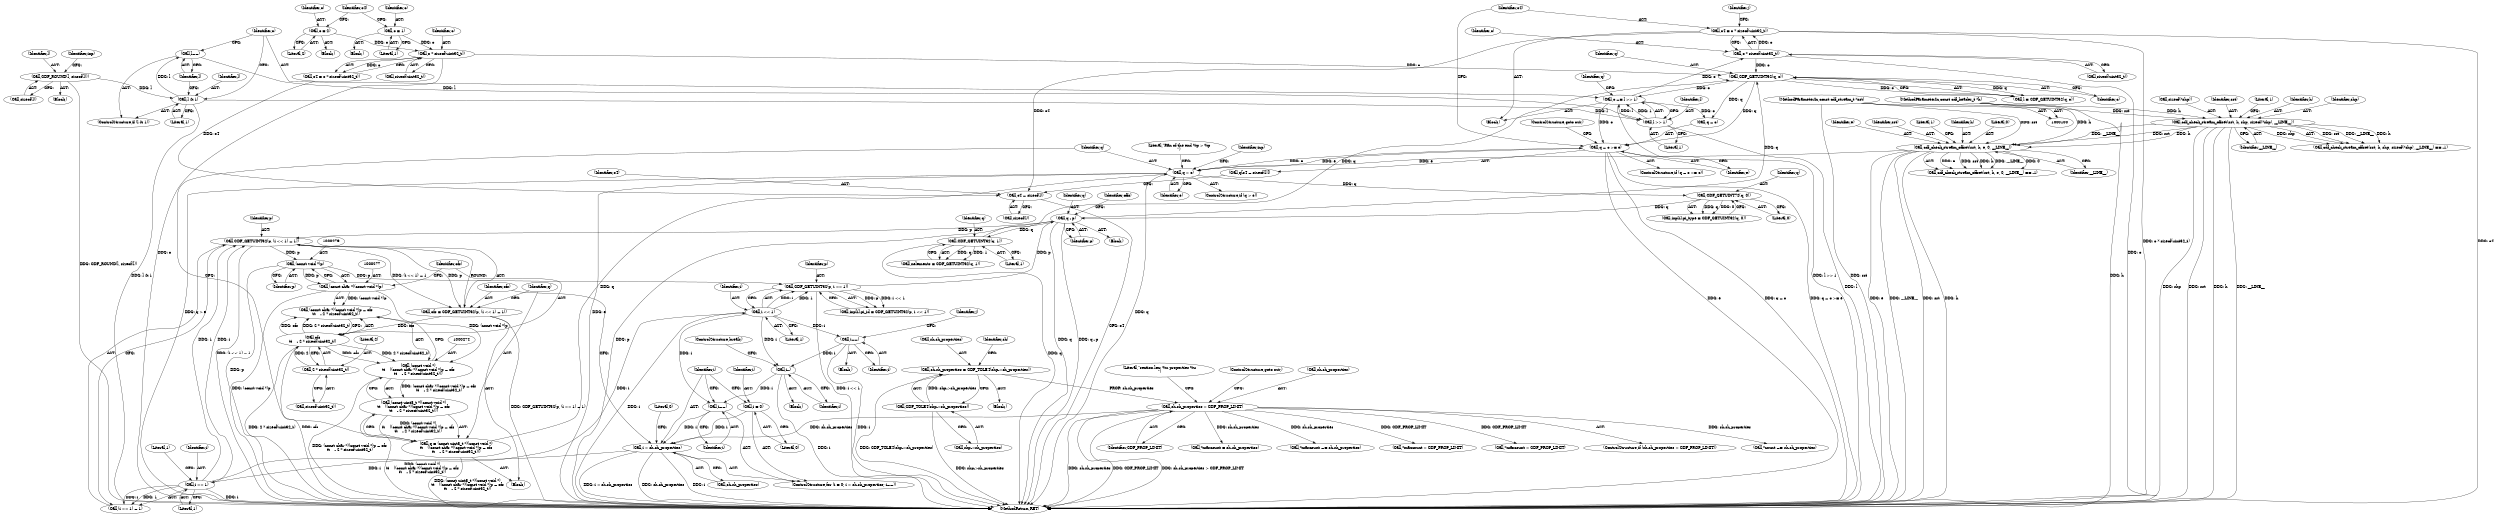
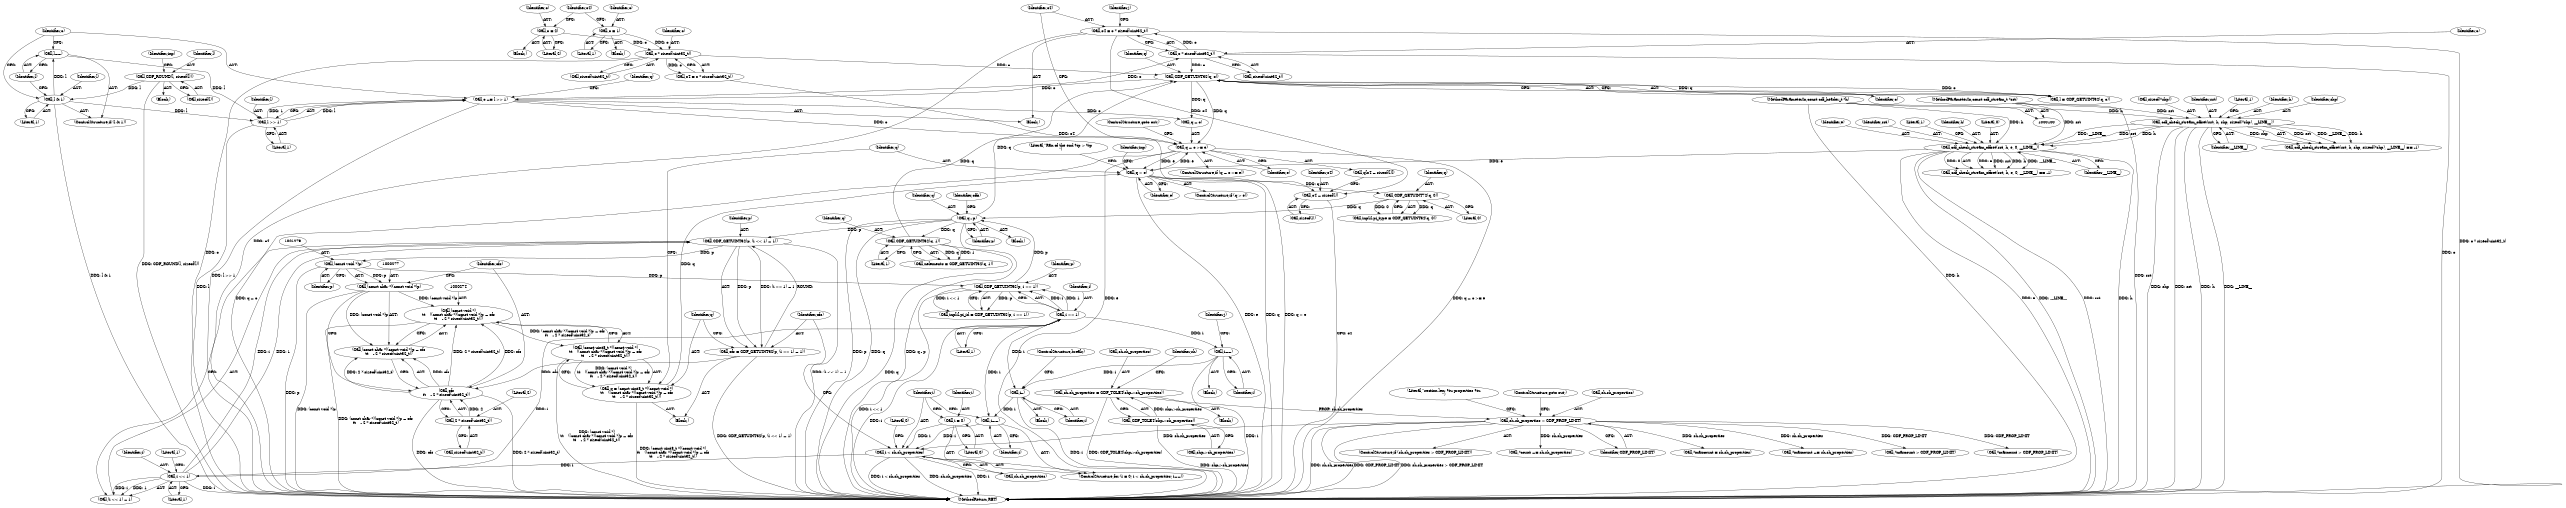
  digraph {
    n1 [label="(Call,o4 = o * sizeof(uint32_t))"]
    n2 [label="(Call,o * sizeof(uint32_t))"]
    n3 [label="(Call,o4 + sizeof(l))"]
    n4 [label="(MethodReturn,RET)"]
    n5 [label="(Block,)"]
    n6 [label="(Call,CDF_GETUINT32(q, o))"]
    n7 [label="(Call,sizeof(uint32_t))"]
    n8 [label="(Call,sizeof(l))"]
    n9 [label="(Call,o += l >> 1)"]
    n10 [label="(Call,q + o >= e)"]
    n11 [label="(Call,q + o)"]
    n12 [label="(Identifier,o)"]
    n13 [label="(Call,l = CDF_GETUINT32(q, o))"]
    n14 [label="(Call,l >> 1)"]
    n15 [label="(Literal,1)"]
    n16 [label="(Call,q > e)"]
    n17 [label="(ControlStructure,if (q + o >= e))"]
    n18 [label="(Identifier,e)"]
    n19 [label="(Call,q[o4 + sizeof(l)])"]
    n20 [label="(Call,l++)"]
    n21 [label="(ControlStructure,if (l & 1))"]
    n22 [label="(Identifier,l)"]
    n23 [label="(Call,l & 1)"]
    n24 [label="(Literal,1)"]
    n25 [label="(Call,CDF_ROUND(l, sizeof(l)))"]
    n26 [label="(Block,)"]
    n27 [label="(Call,sizeof(l))"]
    n28 [label="(Call,CDF_GETUINT32(q, 1))"]
    n29 [label="(Literal,1)"]
    n30 [label="(Call,nelements = CDF_GETUINT32(q, 1))"]
    n31 [label="(Call,q - p)"]
    n32 [label="(Call,CDF_GETUINT32(p, (i << 1) + 1))"]
    n33 [label="(Identifier,p)"]
    n34 [label="(Block,)"]
    n35 [label="(Call,(const void *)p)"]
    n36 [label="(Call,ofs = CDF_GETUINT32(p, (i << 1) + 1))"]
    n37 [label="(Call,(i << 1) + 1)"]
    n38 [label="(Call,CDF_GETUINT72(q, 0))"]
    n39 [label="(Call,inp[i].pi_type = CDF_GETUINT32(q, 0))"]
    n40 [label="(Literal,0)"]
    n41 [label="(ControlStructure,if (q > e))"]
    n42 [label="(Identifier,e)"]
    n43 [label="(Call,q = (const uint8_t *)(const void *)\n\t\t    ((const char *)(const void *)p + ofs\n\t\t    - 2 * sizeof(uint32_t)))"]
    n44 [label="(Call,(const uint8_t *)(const void *)\n\t\t    ((const char *)(const void *)p + ofs\n\t\t    - 2 * sizeof(uint32_t)))"]
    n45 [label="(Block,)"]
    n46 [label="(Call,(const void *)\n\t\t    ((const char *)(const void *)p + ofs\n\t\t    - 2 * sizeof(uint32_t)))"]
    n47 [label="(Call,(const char *)(const void *)p + ofs\n\t\t    - 2 * sizeof(uint32_t))"]
    n48 [label="(Call,ofs\n\t\t    - 2 * sizeof(uint32_t))"]
    n49 [label="(Call,(const char *)(const void *)p)"]
    n50 [label="(Call,CDF_GETUINT32(p, i << 1))"]
    n51 [label="(Identifier,p)"]
    n52 [label="(Call,i << 1)"]
    n53 [label="(Call,inp[i].pi_id = CDF_GETUINT32(p, i << 1))"]
    n54 [label="(Call,i << 1)"]
    n55 [label="(Literal,1)"]
    n56 [label="(Call,i++)"]
    n57 [label="(Call,i--)"]
    n58 [label="(Call,i++)"]
    n59 [label="(Literal,1)"]
    n60 [label="(Call,i < sh.sh_properties)"]
    n61 [label="(Call,sh.sh_properties)"]
    n62 [label="(ControlStructure,for (i = 0; i < sh.sh_properties; i++))"]
    n63 [label="(Identifier,i)"]
    n64 [label="(Identifier,i)"]
    n65 [label="(Block,)"]
    n66 [label="(Block,)"]
    n67 [label="(Identifier,i)"]
    n68 [label="(Call,i = 0)"]
    n69 [label="(Literal,0)"]
    n70 [label="(Call,sh.sh_properties > CDF_PROP_LIMIT)"]
    n71 [label="(Call,*count += sh.sh_properties)"]
    n72 [label="(Identifier,CDF_PROP_LIMIT)"]
    n73 [label="(Call,*maxcount = sh.sh_properties)"]
    n74 [label="(Call,*maxcount += sh.sh_properties)"]
    n75 [label="(Call,*maxcount > CDF_PROP_LIMIT)"]
    n76 [label="(Call,*maxcount > CDF_PROP_LIMIT)"]
    n77 [label="(ControlStructure,if (sh.sh_properties > CDF_PROP_LIMIT))"]
    n78 [label="(Call,sh.sh_properties = CDF_TOLE4(shp->sh_properties))"]
    n79 [label="(Call,CDF_TOLE4(shp->sh_properties))"]
    n80 [label="(Block,)"]
    n81 [label="(Call,shp->sh_properties)"]
    n82 [label="(Call,2 * sizeof(uint32_t))"]
    n83 [label="(Call,sizeof(uint32_t))"]
    n84 [label="(Call,cdf_check_stream_offset(sst, h, e, 0, __LINE__))"]
    n85 [label="(Identifier,__LINE__)"]
    n86 [label="(Call,cdf_check_stream_offset(sst, h, e, 0, __LINE__) == -1)"]
    n87 [label="(Call,cdf_check_stream_offset(sst, h, shp, sizeof(*shp), __LINE__))"]
    n88 [label="(Identifier,__LINE__)"]
    n89 [label="(Call,cdf_check_stream_offset(sst, h, shp, sizeof(*shp), __LINE__) == -1)"]
    n90 [label="(MethodParameterIn,const cdf_stream_t *sst)"]
    1000100
    n92 [label="(MethodParameterIn,const cdf_header_t *h)"]
    n93 [label="(Call,o * sizeof(uint32_t))"]
    n94 [label="(Call,sizeof(uint32_t))"]
    n95 [label="(Call,o4 = o * sizeof(uint32_t))"]
    n96 [label="(Call,o = 2)"]
    n97 [label="(Block,)"]
    n98 [label="(Literal,2)"]
    n99 [label="(Call,o = 1)"]
    n100 [label="(Block,)"]
    n101 [label="(Literal,1)"]
    n102 [label="(Identifier,sst)"]
    n103 [label="(Identifier,j)"]
    n104 [label="(Literal,1)"]
    n105 [label="(ControlStructure,goto out;)"]
    n106 [label="(Identifier,l)"]
    n107 [label="(Identifier,q)"]
    n108 [label="(Identifier,e)"]
    n109 [label="(Identifier,p)"]
    n110 [label="(Identifier,sst)"]
    n111 [label="(Identifier,q)"]
    n112 [label="(Literal,0)"]
    n113 [label="(Call,sh.sh_properties)"]
    n114 [label="(Identifier,o)"]
    n115 [label="(Identifier,o4)"]
    n116 [label="(Identifier,q)"]
    n117 [label="(Literal,1)"]
    n118 [label="(Literal,\"Ran of the end %p > %p\n\")"]
    n119 [label="(Identifier,inp)"]
    n120 [label="(Identifier,o)"]
    n121 [label="(Identifier,h)"]
    n122 [label="(Literal,0)"]
    n123 [label="(Identifier,q)"]
    n124 [label="(Literal,\"section len: %u properties %u\n\")"]
    n125 [label="(Identifier,i)"]
    n126 [label="(Identifier,o)"]
    n127 [label="(ControlStructure,break;)"]
    n128 [label="(Identifier,p)"]
    n129 [label="(Identifier,o4)"]
    n130 [label="(Identifier,l)"]
    n131 [label="(Identifier,ofs)"]
    n132 [label="(Identifier,q)"]
    n133 [label="(Literal,1)"]
    n134 [label="(ControlStructure,goto out;)"]
    n135 [label="(Identifier,o4)"]
    n136 [label="(Identifier,h)"]
    n137 [label="(Identifier,o)"]
    n138 [label="(Identifier,sh)"]
    n139 [label="(Call,sh.sh_properties)"]
    n140 [label="(Identifier,o)"]
    n141 [label="(Identifier,offs)"]
    n142 [label="(Identifier,q)"]
    n143 [label="(Identifier,inp)"]
    n144 [label="(Identifier,shp)"]
    n145 [label="(Literal,2)"]
    n146 [label="(Identifier,l)"]
    n147 [label="(Identifier,i)"]
    n148 [label="(Call,sizeof(*shp))"]
    n149 [label="(Identifier,i)"]
    n150 [label="(Identifier,i)"]
    n151 [label="(Identifier,j)"]
    n152 [label="(Identifier,q)"]
    n153 [label="(Identifier,ofs)"]
    1000274
    1000277
-   1000279
+   1000279 [label=1001279]
    n1 -> n2 [label="CFG: "]
    n1 -> n3 [label="DDG: o4"]
    n1 -> n4 [label="DDG: o * sizeof(uint32_t)"]
    n1 -> n4 [label="DDG: o4"]
    n1 -> n5 [label="AST: "]
    n2 -> n1 [label="AST: "]
    n2 -> n1 [label="DDG: o"]
    n2 -> n4 [label="DDG: o"]
    n2 -> n6 [label="DDG: o"]
    n2 -> n7 [label="CFG: "]
    n3 -> n4 [label="CFG: o4"]
    n3 -> n8 [label="CFG: "]
    n6 -> n9 [label="DDG: o"]
    n6 -> n10 [label="DDG: q"]
    n6 -> n11 [label="DDG: q"]
    n6 -> n12 [label="CFG: "]
    n6 -> n13 [label="AST: "]
    n6 -> n13 [label="DDG: q"]
    n6 -> n13 [label="DDG: o"]
    n7 -> n2 [label="AST: "]
    n8 -> n3 [label="AST: "]
    n9 -> n2 [label="DDG: o"]
    n9 -> n4 [label="DDG: l >> 1"]
    n9 -> n5 [label="AST: "]
    n9 -> n10 [label="DDG: o"]
    n9 -> n11 [label="DDG: o"]
    n9 -> n14 [label="CFG: "]
    n10 -> n4 [label="DDG: q + o"]
    n10 -> n4 [label="DDG: e"]
    n10 -> n4 [label="DDG: q + o >= e"]
    n10 -> n16 [label="DDG: e"]
    n10 -> n17 [label="AST: "]
    n10 -> n18 [label="CFG: "]
    n10 -> n19 [label="AST: "]
    n11 -> n10 [label="AST: "]
    n12 -> n6 [label="AST: "]
    n13 -> n6 [label="CFG: "]
    n14 -> n4 [label="DDG: l"]
    n14 -> n9 [label="AST: "]
    n14 -> n9 [label="DDG: l"]
    n14 -> n9 [label="DDG: 1"]
    n14 -> n15 [label="CFG: "]
    n15 -> n14 [label="AST: "]
    n16 -> n4 [label="DDG: e"]
    n16 -> n4 [label="DDG: q"]
    n16 -> n4 [label="DDG: q > e"]
    n16 -> n10 [label="DDG: e"]
    n16 -> n38 [label="DDG: q"]
    n16 -> n41 [label="AST: "]
    n16 -> n42 [label="CFG: "]
    n18 -> n10 [label="AST: "]
    n19 -> n3 [label="CFG: "]
    n20 -> n14 [label="DDG: l"]
    n20 -> n21 [label="AST: "]
    n20 -> n22 [label="CFG: "]
    n22 -> n20 [label="AST: "]
    n22 -> n23 [label="CFG: "]
    n23 -> n4 [label="DDG: l & 1"]
    n23 -> n14 [label="DDG: l"]
    n23 -> n20 [label="DDG: l"]
    n23 -> n21 [label="AST: "]
    n23 -> n24 [label="CFG: "]
    n24 -> n23 [label="AST: "]
    n25 -> n4 [label="DDG: CDF_ROUND(l, sizeof(l))"]
    n25 -> n23 [label="DDG: l"]
    n25 -> n26 [label="AST: "]
    n25 -> n27 [label="CFG: "]
    n27 -> n25 [label="AST: "]
    n28 -> n4 [label="DDG: q"]
    n28 -> n6 [label="DDG: q"]
    n28 -> n29 [label="CFG: "]
    n28 -> n30 [label="AST: "]
    n28 -> n30 [label="DDG: q"]
    n28 -> n30 [label="DDG: 1"]
    n29 -> n28 [label="AST: "]
    n30 -> n28 [label="CFG: "]
    n31 -> n4 [label="DDG: p"]
    n31 -> n4 [label="DDG: q"]
    n31 -> n4 [label="DDG: q - p"]
    n31 -> n6 [label="DDG: q"]
    n31 -> n28 [label="DDG: q"]
    n31 -> n32 [label="DDG: p"]
    n31 -> n33 [label="CFG: "]
    n31 -> n34 [label="AST: "]
    n32 -> n4 [label="DDG: (i << 1) + 1"]
    n32 -> n35 [label="DDG: p"]
    n32 -> n36 [label="AST: "]
    n32 -> n36 [label="DDG: p"]
    n32 -> n36 [label="DDG: (i << 1) + 1"]
    n32 -> n37 [label="CFG: "]
    n33 -> n31 [label="AST: "]
    n35 -> n4 [label="DDG: p"]
    n35 -> n49 [label="AST: "]
    n35 -> n49 [label="DDG: p"]
    n35 -> n50 [label="DDG: p"]
    n35 -> n51 [label="CFG: "]
    n36 -> n4 [label="DDG: CDF_GETUINT32(p, (i << 1) + 1)"]
    n36 -> n32 [label="ROUND: "]
    n36 -> n45 [label="AST: "]
    n36 -> n48 [label="DDG: ofs"]
    n37 -> n32 [label="AST: "]
    n38 -> n31 [label="DDG: q"]
    n38 -> n39 [label="AST: "]
    n38 -> n39 [label="DDG: q"]
    n38 -> n39 [label="DDG: 0"]
    n38 -> n40 [label="CFG: "]
    n39 -> n38 [label="CFG: "]
    n40 -> n38 [label="AST: "]
    n42 -> n16 [label="AST: "]
    n43 -> n4 [label="DDG: (const uint8_t *)(const void *)\n\t\t    ((const char *)(const void *)p + ofs\n\t\t    - 2 * sizeof(uint32_t))"]
    n43 -> n16 [label="DDG: q"]
    n43 -> n44 [label="CFG: "]
    n43 -> n45 [label="AST: "]
    n44 -> n4 [label="DDG: (const void *)\n\t\t    ((const char *)(const void *)p + ofs\n\t\t    - 2 * sizeof(uint32_t))"]
    n44 -> n43 [label="AST: "]
    n44 -> n43 [label="DDG: (const void *)\n\t\t    ((const char *)(const void *)p + ofs\n\t\t    - 2 * sizeof(uint32_t))"]
    n44 -> n46 [label="CFG: "]
    n46 -> n4 [label="DDG: (const char *)(const void *)p + ofs\n\t\t    - 2 * sizeof(uint32_t)"]
    n46 -> n44 [label="AST: "]
    n46 -> n44 [label="DDG: (const char *)(const void *)p + ofs\n\t\t    - 2 * sizeof(uint32_t)"]
    n46 -> n47 [label="CFG: "]
    n47 -> n46 [label="AST: "]
    n47 -> n48 [label="CFG: "]
    n48 -> n4 [label="DDG: ofs"]
    n48 -> n4 [label="DDG: 2 * sizeof(uint32_t)"]
    n48 -> n46 [label="DDG: ofs"]
    n48 -> n46 [label="DDG: 2 * sizeof(uint32_t)"]
    n48 -> n47 [label="AST: "]
    n48 -> n47 [label="DDG: ofs"]
    n48 -> n47 [label="DDG: 2 * sizeof(uint32_t)"]
    n48 -> n82 [label="CFG: "]
    n49 -> n4 [label="DDG: (const void *)p"]
-   n49 -> n35 [label="CFG: "]
+   n49 -> n48 [label="CFG: "]
    n49 -> n46 [label="DDG: (const void *)p"]
    n49 -> n47 [label="AST: "]
    n49 -> n47 [label="DDG: (const void *)p"]
    n50 -> n4 [label="DDG: i << 1"]
    n50 -> n31 [label="DDG: p"]
    n50 -> n52 [label="CFG: "]
    n50 -> n53 [label="AST: "]
    n50 -> n53 [label="DDG: p"]
    n50 -> n53 [label="DDG: i << 1"]
    n51 -> n35 [label="AST: "]
    n52 -> n4 [label="DDG: i"]
    n52 -> n50 [label="AST: "]
    n52 -> n50 [label="DDG: i"]
    n52 -> n50 [label="DDG: 1"]
    n52 -> n56 [label="DDG: i"]
    n52 -> n57 [label="DDG: i"]
    n52 -> n58 [label="DDG: i"]
    n52 -> n59 [label="CFG: "]
    n53 -> n50 [label="CFG: "]
    n54 -> n4 [label="DDG: i"]
    n54 -> n32 [label="DDG: i"]
    n54 -> n32 [label="DDG: 1"]
    n54 -> n37 [label="AST: "]
    n54 -> n37 [label="DDG: i"]
    n54 -> n37 [label="DDG: 1"]
    n54 -> n52 [label="DDG: i"]
    n54 -> n55 [label="CFG: "]
    n55 -> n54 [label="AST: "]
    n56 -> n60 [label="DDG: i"]
    n56 -> n62 [label="AST: "]
    n56 -> n63 [label="CFG: "]
    n57 -> n4 [label="DDG: i"]
    n57 -> n56 [label="DDG: i"]
    n57 -> n64 [label="CFG: "]
    n57 -> n65 [label="AST: "]
    n58 -> n4 [label="DDG: i"]
    n58 -> n57 [label="DDG: i"]
    n58 -> n66 [label="AST: "]
    n58 -> n67 [label="CFG: "]
    n59 -> n52 [label="AST: "]
    n60 -> n4 [label="DDG: i < sh.sh_properties"]
    n60 -> n4 [label="DDG: sh.sh_properties"]
    n60 -> n4 [label="DDG: i"]
    n60 -> n54 [label="DDG: i"]
    n60 -> n61 [label="CFG: "]
    n60 -> n62 [label="AST: "]
    n61 -> n60 [label="AST: "]
    n63 -> n56 [label="AST: "]
    n64 -> n57 [label="AST: "]
    n67 -> n58 [label="AST: "]
    n68 -> n60 [label="DDG: i"]
    n68 -> n62 [label="AST: "]
    n68 -> n69 [label="CFG: "]
    n69 -> n68 [label="AST: "]
    n70 -> n4 [label="DDG: sh.sh_properties"]
    n70 -> n4 [label="DDG: CDF_PROP_LIMIT"]
    n70 -> n4 [label="DDG: sh.sh_properties > CDF_PROP_LIMIT"]
    n70 -> n60 [label="DDG: sh.sh_properties"]
    n70 -> n71 [label="DDG: sh.sh_properties"]
    n70 -> n72 [label="CFG: "]
    n70 -> n73 [label="DDG: sh.sh_properties"]
    n70 -> n74 [label="DDG: sh.sh_properties"]
    n70 -> n75 [label="DDG: CDF_PROP_LIMIT"]
    n70 -> n76 [label="DDG: CDF_PROP_LIMIT"]
    n70 -> n77 [label="AST: "]
    n72 -> n70 [label="AST: "]
    n78 -> n4 [label="DDG: CDF_TOLE4(shp->sh_properties)"]
    n78 -> n70 [label="PROP: sh.sh_properties"]
    n78 -> n79 [label="CFG: "]
    n78 -> n80 [label="AST: "]
    n79 -> n4 [label="DDG: shp->sh_properties"]
    n79 -> n78 [label="AST: "]
    n79 -> n78 [label="DDG: shp->sh_properties"]
    n79 -> n81 [label="CFG: "]
    n81 -> n79 [label="AST: "]
    n82 -> n48 [label="AST: "]
    n82 -> n48 [label="DDG: 2"]
    n82 -> n83 [label="CFG: "]
    n83 -> n82 [label="AST: "]
    n84 -> n4 [label="DDG: sst"]
    n84 -> n4 [label="DDG: h"]
    n84 -> n4 [label="DDG: e"]
    n84 -> n4 [label="DDG: __LINE__"]
    n84 -> n16 [label="DDG: e"]
    n84 -> n85 [label="CFG: "]
    n84 -> n86 [label="AST: "]
    n84 -> n86 [label="DDG: e"]
    n84 -> n86 [label="DDG: sst"]
    n84 -> n86 [label="DDG: h"]
    n84 -> n86 [label="DDG: __LINE__"]
    n84 -> n86 [label="DDG: 0"]
    n85 -> n84 [label="AST: "]
    n87 -> n4 [label="DDG: shp"]
    n87 -> n4 [label="DDG: sst"]
    n87 -> n4 [label="DDG: h"]
    n87 -> n4 [label="DDG: __LINE__"]
    n87 -> n84 [label="DDG: sst"]
    n87 -> n84 [label="DDG: h"]
    n87 -> n84 [label="DDG: __LINE__"]
    n87 -> n88 [label="CFG: "]
    n87 -> n89 [label="AST: "]
    n87 -> n89 [label="DDG: sst"]
    n87 -> n89 [label="DDG: __LINE__"]
    n87 -> n89 [label="DDG: h"]
    n87 -> n89 [label="DDG: shp"]
    n88 -> n87 [label="AST: "]
    n90 -> n4 [label="DDG: sst"]
    n90 -> n84 [label="DDG: sst"]
    n90 -> n87 [label="DDG: sst"]
    n90 -> 1000100 [label="AST: "]
    n92 -> n4 [label="DDG: h"]
    n92 -> n84 [label="DDG: h"]
    n92 -> n87 [label="DDG: h"]
    n92 -> 1000100 [label="AST: "]
    n93 -> n4 [label="DDG: o"]
    n93 -> n6 [label="DDG: o"]
    n93 -> n94 [label="CFG: "]
    n93 -> n95 [label="AST: "]
    n93 -> n95 [label="DDG: o"]
    n94 -> n93 [label="AST: "]
    n95 -> n3 [label="DDG: o4"]
    n95 -> n93 [label="CFG: "]
    n96 -> n93 [label="DDG: o"]
    n96 -> n97 [label="AST: "]
    n96 -> n98 [label="CFG: "]
    n98 -> n96 [label="AST: "]
    n99 -> n93 [label="DDG: o"]
    n99 -> n100 [label="AST: "]
    n99 -> n101 [label="CFG: "]
    n101 -> n99 [label="AST: "]
    n102 -> n87 [label="AST: "]
    n103 -> n1 [label="CFG: "]
    n104 -> n54 [label="CFG: "]
    n105 -> n70 [label="CFG: "]
    n106 -> n14 [label="AST: "]
    n107 -> n6 [label="AST: "]
    n108 -> n84 [label="AST: "]
    n109 -> n50 [label="AST: "]
    n110 -> n84 [label="AST: "]
    n111 -> n31 [label="AST: "]
    n112 -> n60 [label="CFG: "]
    n113 -> n70 [label="AST: "]
    n114 -> n93 [label="AST: "]
    n115 -> n1 [label="AST: "]
    n115 -> n10 [label="CFG: "]
    n116 -> n38 [label="AST: "]
    n117 -> n84 [label="CFG: "]
    n118 -> n16 [label="CFG: "]
    n119 -> n16 [label="CFG: "]
    n120 -> n96 [label="AST: "]
    n121 -> n84 [label="AST: "]
    n122 -> n84 [label="AST: "]
    n123 -> n28 [label="AST: "]
    n124 -> n70 [label="CFG: "]
    n125 -> n56 [label="CFG: "]
    n125 -> n60 [label="AST: "]
    n125 -> n68 [label="CFG: "]
    n126 -> n2 [label="AST: "]
    n127 -> n57 [label="CFG: "]
    n128 -> n32 [label="AST: "]
    n129 -> n96 [label="CFG: "]
    n129 -> n99 [label="CFG: "]
    n130 -> n25 [label="AST: "]
    n131 -> n36 [label="AST: "]
    n131 -> n60 [label="CFG: "]
    n132 -> n9 [label="CFG: "]
    n133 -> n87 [label="CFG: "]
    n134 -> n10 [label="CFG: "]
    n135 -> n3 [label="AST: "]
    n136 -> n87 [label="AST: "]
    n137 -> n9 [label="AST: "]
    n137 -> n20 [label="CFG: "]
    n137 -> n23 [label="CFG: "]
    n138 -> n78 [label="CFG: "]
    n139 -> n78 [label="AST: "]
    n140 -> n99 [label="AST: "]
    n141 -> n31 [label="CFG: "]
    n142 -> n36 [label="CFG: "]
    n142 -> n43 [label="AST: "]
    n143 -> n25 [label="CFG: "]
    n144 -> n87 [label="AST: "]
    n145 -> n82 [label="AST: "]
    n146 -> n23 [label="AST: "]
    n147 -> n54 [label="AST: "]
    n148 -> n87 [label="AST: "]
    n149 -> n68 [label="AST: "]
    n150 -> n52 [label="AST: "]
    n151 -> n58 [label="CFG: "]
    n152 -> n16 [label="AST: "]
    n152 -> n43 [label="CFG: "]
    n153 -> n48 [label="AST: "]
    n153 -> n49 [label="CFG: "]
    1000274 -> n46 [label="AST: "]
    1000277 -> n49 [label="AST: "]
    1000279 -> n35 [label="AST: "]
  }
